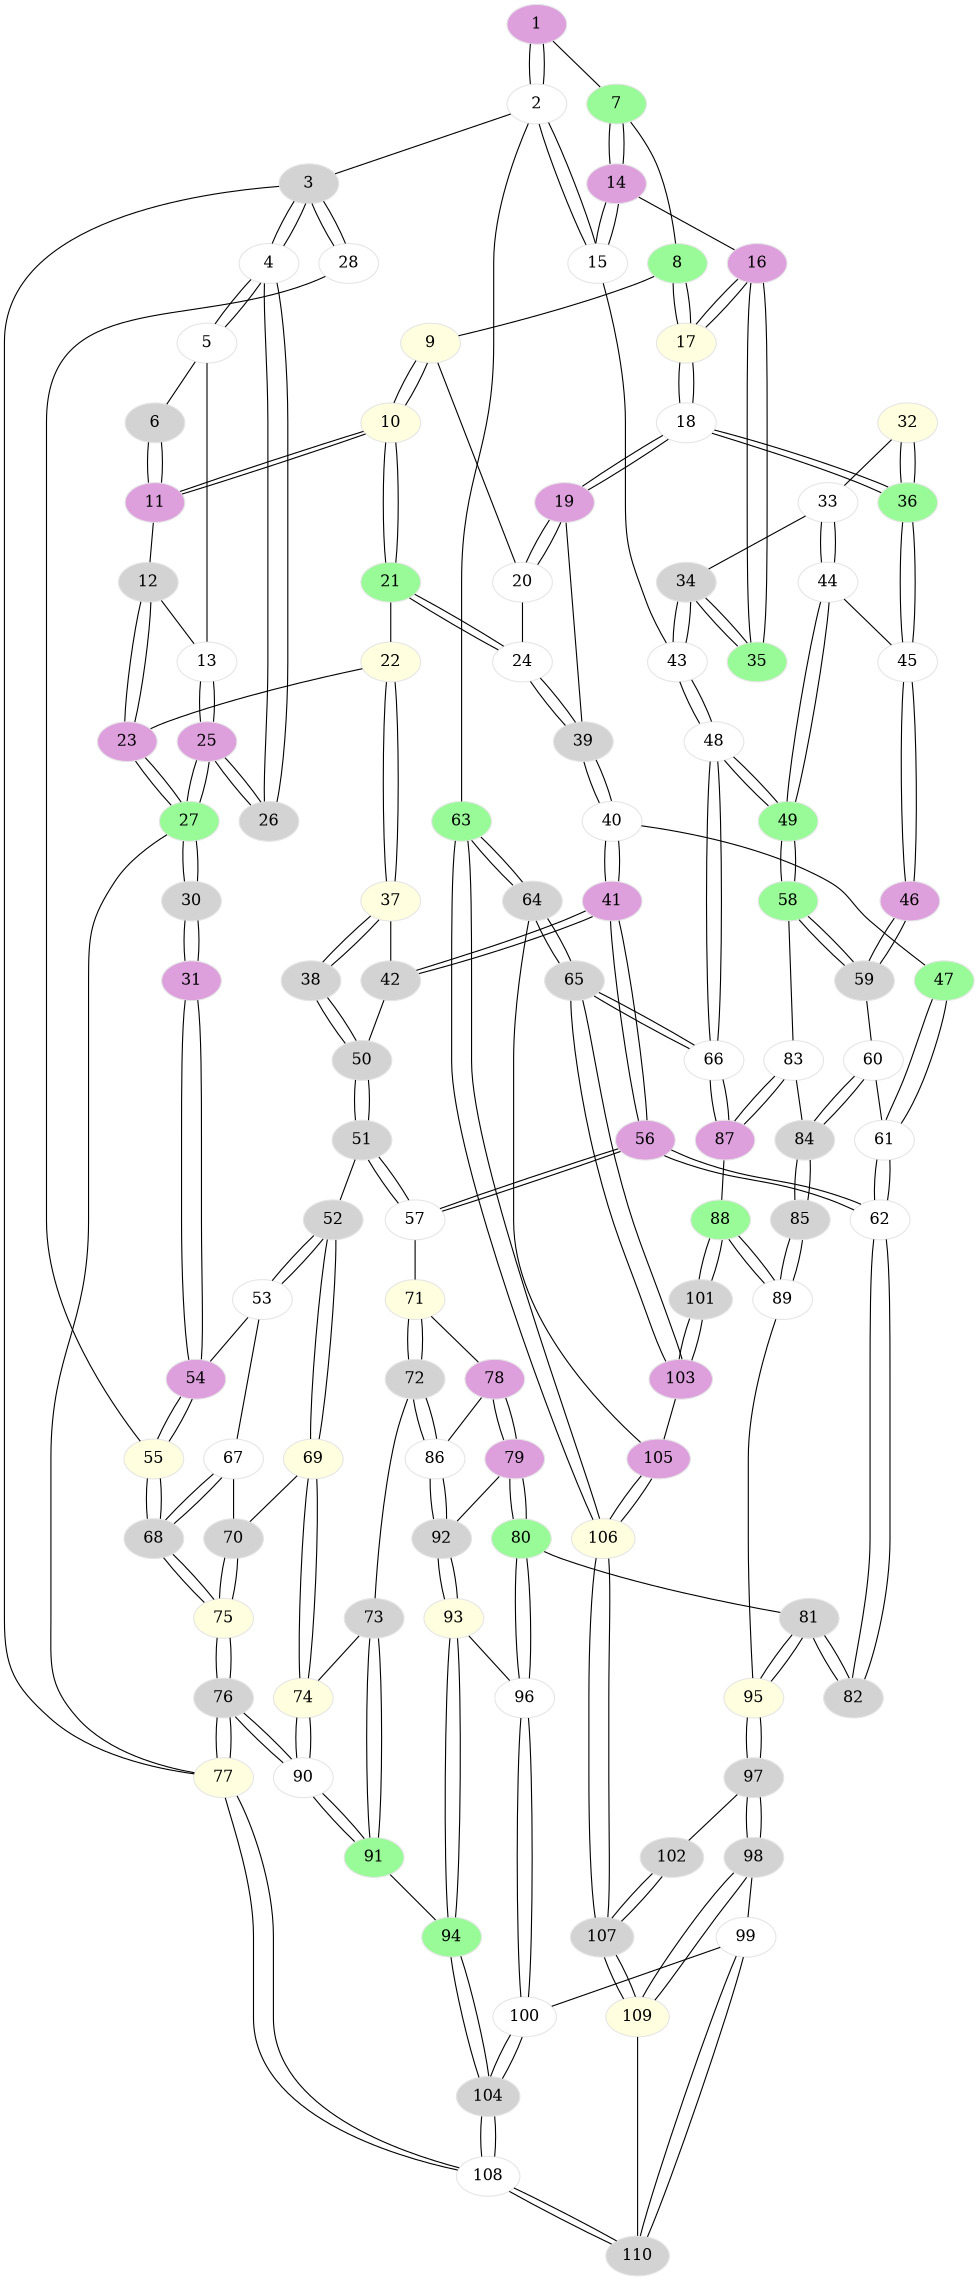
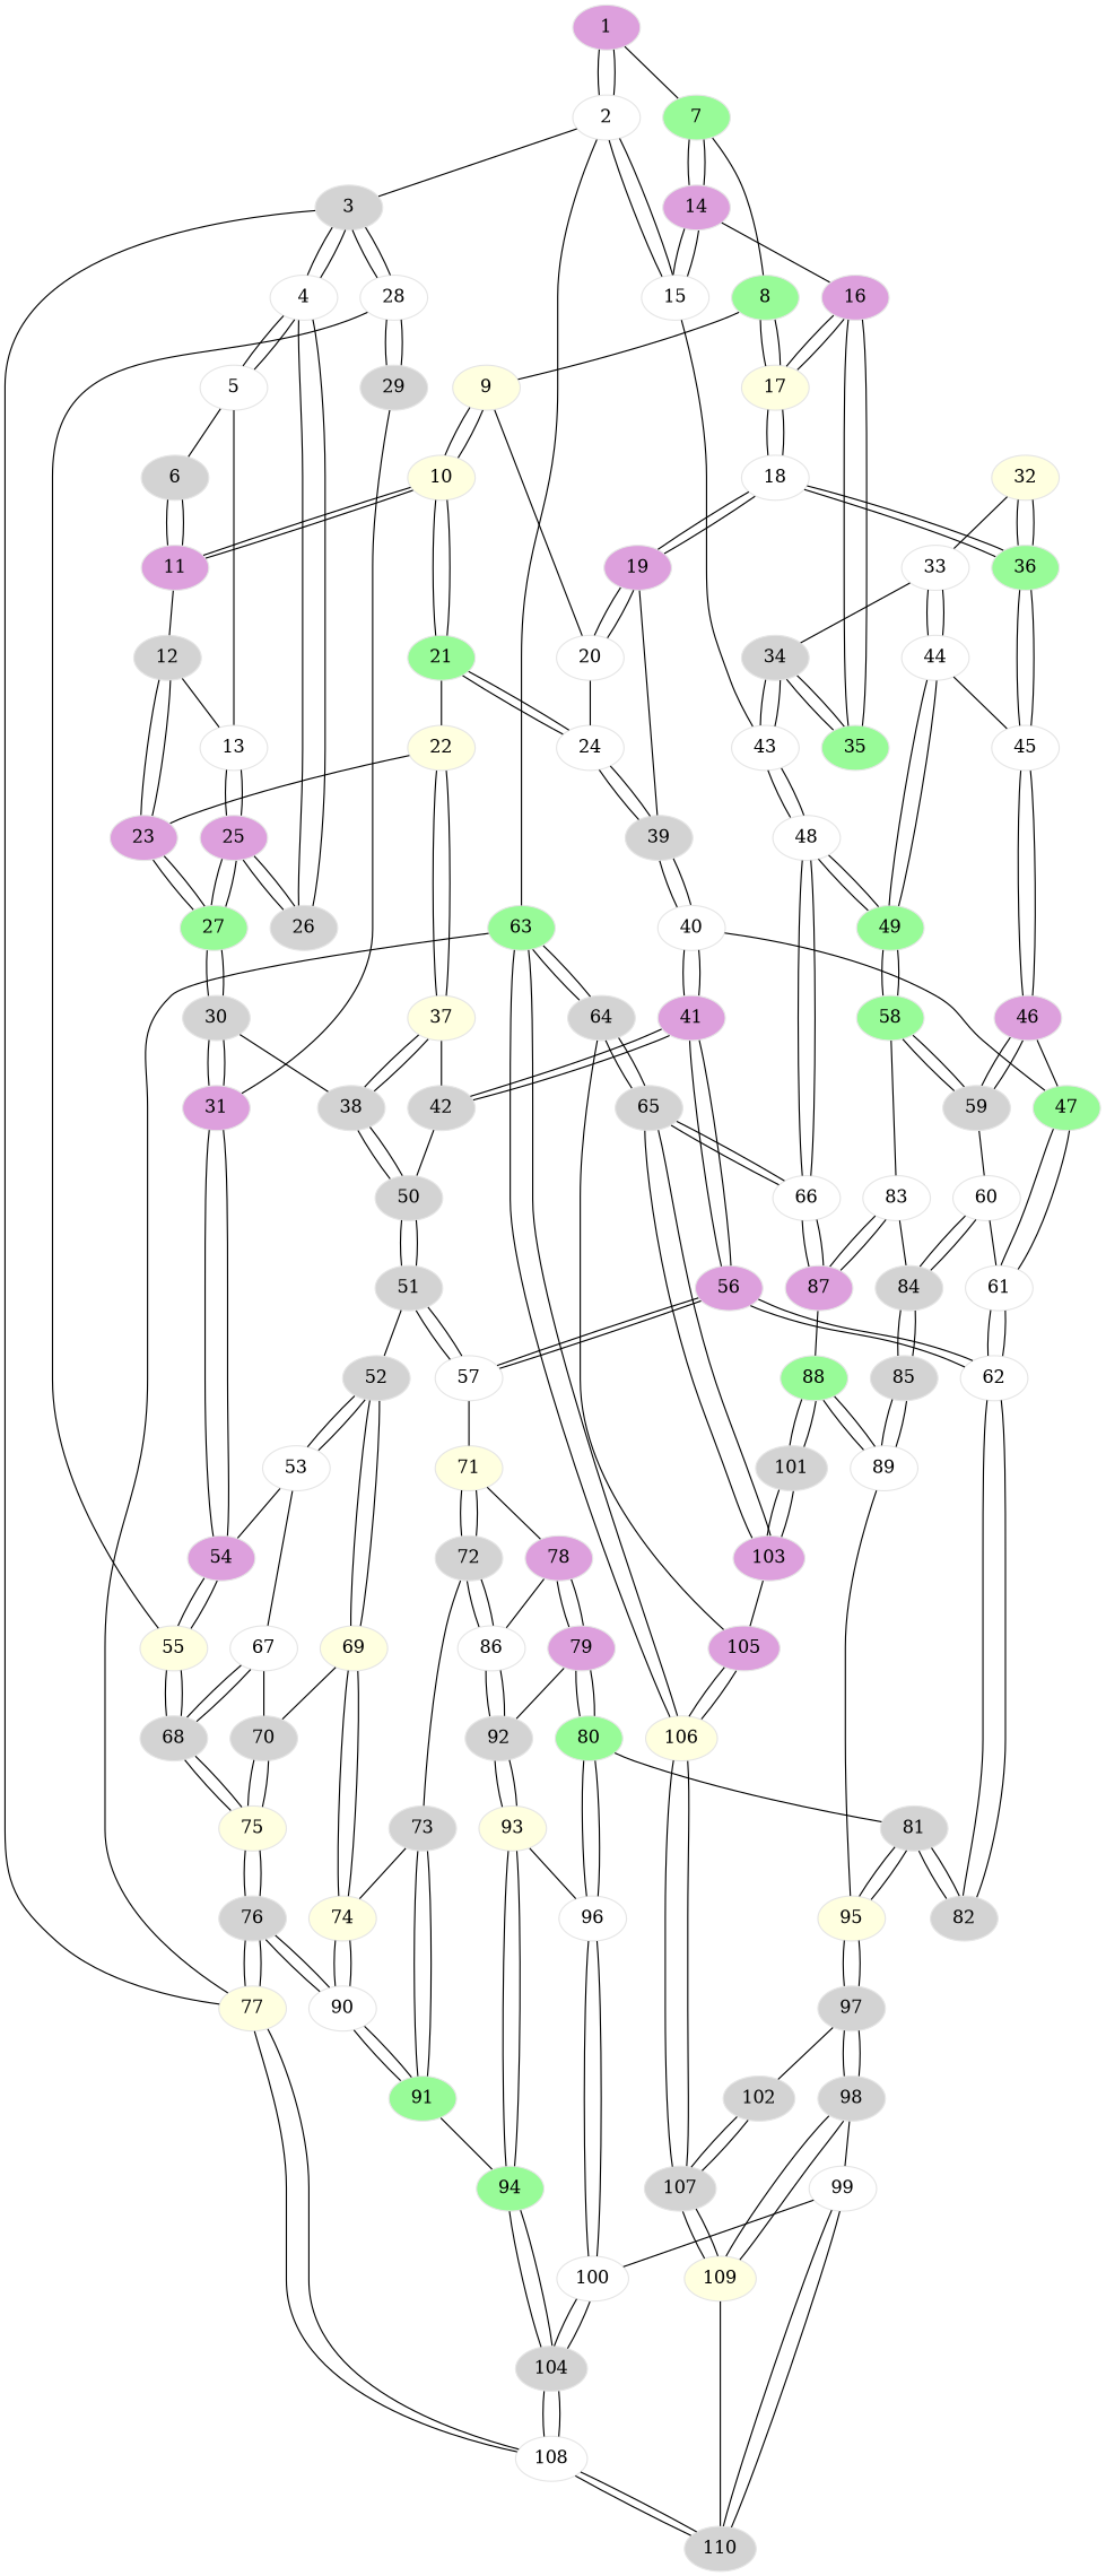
  graph {
    node [color=gray90 fillcolor=lightgrey style=filled]
    1 [fillcolor=plum]
    2 [fillcolor=white]
    7 [fillcolor=palegreen]
    3
    15 [fillcolor=white]
    63 [fillcolor=palegreen]
    8 [fillcolor=palegreen]
    14 [fillcolor=plum]
    4 [fillcolor=white]
    28 [fillcolor=white]
    77 [fillcolor=lightyellow]
    43 [fillcolor=white]
    64
    106 [fillcolor=lightyellow]
    5 [fillcolor=white]
    26
+   29
    55 [fillcolor=lightyellow]
    108 [fillcolor=white]
    6
    13 [fillcolor=white]
    11 [fillcolor=plum]
    25 [fillcolor=plum]
    12
    9 [fillcolor=lightyellow]
    17 [fillcolor=lightyellow]
    16 [fillcolor=plum]
    10 [fillcolor=lightyellow]
    20 [fillcolor=white]
    18 [fillcolor=white]
    21 [fillcolor=palegreen]
    24 [fillcolor=white]
    22 [fillcolor=lightyellow]
    23 [fillcolor=plum]
    27 [fillcolor=palegreen]
    35 [fillcolor=palegreen]
    48 [fillcolor=white]
    19 [fillcolor=plum]
    36 [fillcolor=palegreen]
    39
    45 [fillcolor=white]
    40 [fillcolor=white]
    37 [fillcolor=lightyellow]
    38
    42
    30
    31 [fillcolor=plum]
    68
    54 [fillcolor=plum]
    50
    32 [fillcolor=lightyellow]
    33 [fillcolor=white]
    34
    44 [fillcolor=white]
    49 [fillcolor=palegreen]
    46 [fillcolor=plum]
    51
    41 [fillcolor=plum]
    47 [fillcolor=palegreen]
    56 [fillcolor=plum]
    61 [fillcolor=white]
    57 [fillcolor=white]
    62 [fillcolor=white]
    66 [fillcolor=white]
    58 [fillcolor=palegreen]
    59
    60 [fillcolor=white]
    87 [fillcolor=plum]
    83 [fillcolor=white]
    52
    53 [fillcolor=white]
    69 [fillcolor=lightyellow]
    71 [fillcolor=lightyellow]
    67 [fillcolor=white]
    70
    74 [fillcolor=lightyellow]
    75 [fillcolor=lightyellow]
    82
    72
    78 [fillcolor=plum]
    84
    85
    65
    105 [fillcolor=plum]
    107
    103 [fillcolor=plum]
    88 [fillcolor=palegreen]
    76
    90 [fillcolor=white]
    73
    86 [fillcolor=white]
    79 [fillcolor=plum]
    91 [fillcolor=palegreen]
    92
    94 [fillcolor=palegreen]
    110
    80 [fillcolor=palegreen]
    81
    96 [fillcolor=white]
    93 [fillcolor=lightyellow]
    95 [fillcolor=lightyellow]
    100 [fillcolor=white]
    97
    89 [fillcolor=white]
    101
    104
    98
    102
    99 [fillcolor=white]
    109 [fillcolor=lightyellow]
    1 -- 2
    1 -- 2
    1 -- 7
    2 -- 3
    2 -- 15
    2 -- 15
    2 -- 63
    7 -- 8
    7 -- 14
    7 -- 14
    3 -- 4
    3 -- 4
    3 -- 28
    3 -- 28
    3 -- 77
    15 -- 43
-   27 -- 77
+   63 -- 77
    63 -- 64
    63 -- 64
    63 -- 106
    63 -- 106
    8 -- 9
    8 -- 17
    8 -- 17
    14 -- 15
    14 -- 15
    14 -- 16
    4 -- 5
    4 -- 5
    4 -- 26
    4 -- 26
+   28 -- 29
+   28 -- 29
    28 -- 55
    77 -- 108
    77 -- 108
    43 -- 48
    43 -- 48
    64 -- 65
    64 -- 65
    64 -- 105
    106 -- 107
    106 -- 107
    5 -- 6
    5 -- 13
+   29 -- 31
    55 -- 68
    55 -- 68
    108 -- 110
    108 -- 110
    6 -- 11
    6 -- 11
    13 -- 25
    13 -- 25
    11 -- 12
    25 -- 26
    25 -- 26
    25 -- 27
    25 -- 27
    12 -- 13
    12 -- 23
    12 -- 23
    9 -- 10
    9 -- 10
    9 -- 20
    17 -- 18
    17 -- 18
    16 -- 17
    16 -- 17
    16 -- 35
    16 -- 35
    10 -- 11
    10 -- 11
    10 -- 21
    10 -- 21
    20 -- 24
    18 -- 19
    18 -- 19
    18 -- 36
    18 -- 36
    21 -- 24
    21 -- 24
    21 -- 22
    24 -- 39
    24 -- 39
    22 -- 23
    22 -- 37
    22 -- 37
    23 -- 27
    23 -- 27
    27 -- 30
    27 -- 30
    48 -- 49
    48 -- 49
    48 -- 66
    48 -- 66
    19 -- 20
    19 -- 20
    19 -- 39
    36 -- 45
    36 -- 45
    39 -- 40
    39 -- 40
    45 -- 46
    45 -- 46
    40 -- 41
    40 -- 41
    40 -- 47
    37 -- 38
    37 -- 38
    37 -- 42
    38 -- 50
    38 -- 50
    42 -- 50
+   30 -- 38
    30 -- 31
    30 -- 31
    31 -- 54
    31 -- 54
    68 -- 75
    68 -- 75
    54 -- 55
    54 -- 55
    50 -- 51
    50 -- 51
    32 -- 36
    32 -- 36
    32 -- 33
    33 -- 34
    33 -- 44
    33 -- 44
    34 -- 43
    34 -- 43
    34 -- 35
    34 -- 35
    44 -- 45
    44 -- 49
    44 -- 49
    49 -- 58
    49 -- 58
+   46 -- 47
    46 -- 59
    46 -- 59
    51 -- 57
    51 -- 57
    51 -- 52
    41 -- 42
    41 -- 42
    41 -- 56
    41 -- 56
    47 -- 61
    47 -- 61
    56 -- 57
    56 -- 57
    56 -- 62
    56 -- 62
    61 -- 62
    61 -- 62
    57 -- 71
    62 -- 82
    62 -- 82
    66 -- 87
    66 -- 87
    58 -- 59
    58 -- 59
    58 -- 83
    59 -- 60
    60 -- 61
    60 -- 84
    60 -- 84
    87 -- 88
    83 -- 87
    83 -- 87
    83 -- 84
    52 -- 53
    52 -- 53
    52 -- 69
    52 -- 69
    53 -- 54
    53 -- 67
    69 -- 70
    69 -- 74
    69 -- 74
    71 -- 72
    71 -- 72
    71 -- 78
    67 -- 68
    67 -- 68
    67 -- 70
    70 -- 75
    70 -- 75
    74 -- 90
    74 -- 90
    75 -- 76
    75 -- 76
    72 -- 73
    72 -- 86
    72 -- 86
    78 -- 86
    78 -- 79
    78 -- 79
    84 -- 85
    84 -- 85
    85 -- 89
    85 -- 89
    65 -- 66
    65 -- 66
    65 -- 103
    65 -- 103
    105 -- 106
    105 -- 106
    107 -- 109
    107 -- 109
    103 -- 105
    88 -- 89
    88 -- 89
    88 -- 101
    88 -- 101
    76 -- 77
    76 -- 77
    76 -- 90
    76 -- 90
    90 -- 91
    90 -- 91
    73 -- 74
    73 -- 91
    73 -- 91
    86 -- 92
    86 -- 92
    79 -- 92
    79 -- 80
    79 -- 80
    91 -- 94
    92 -- 93
    92 -- 93
    94 -- 104
    94 -- 104
    80 -- 81
    80 -- 96
    80 -- 96
    81 -- 82
    81 -- 82
    81 -- 95
    81 -- 95
    96 -- 100
    96 -- 100
    93 -- 94
    93 -- 94
    93 -- 96
    95 -- 97
    95 -- 97
    100 -- 104
    100 -- 104
    97 -- 98
    97 -- 98
    97 -- 102
    89 -- 95
    101 -- 103
    101 -- 103
    104 -- 108
    104 -- 108
    98 -- 99
    98 -- 109
    98 -- 109
    102 -- 107
    102 -- 107
    99 -- 110
    99 -- 110
    99 -- 100
    109 -- 110
  }
